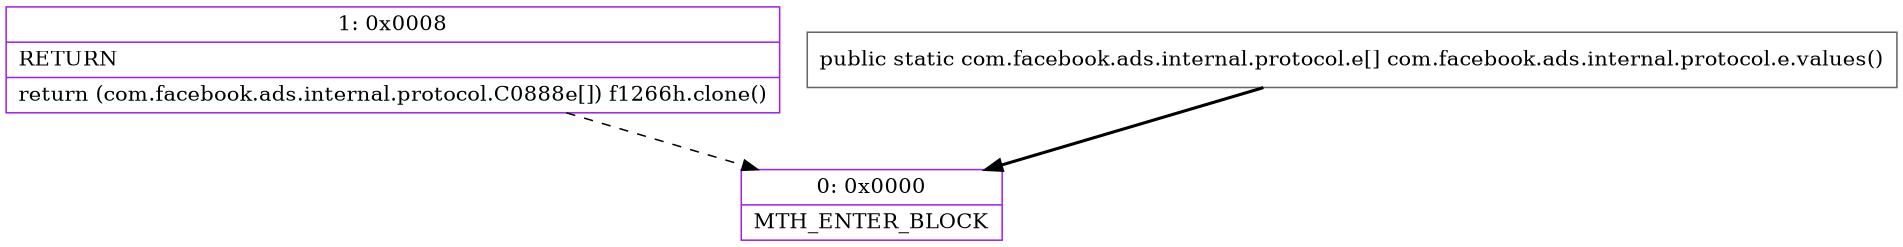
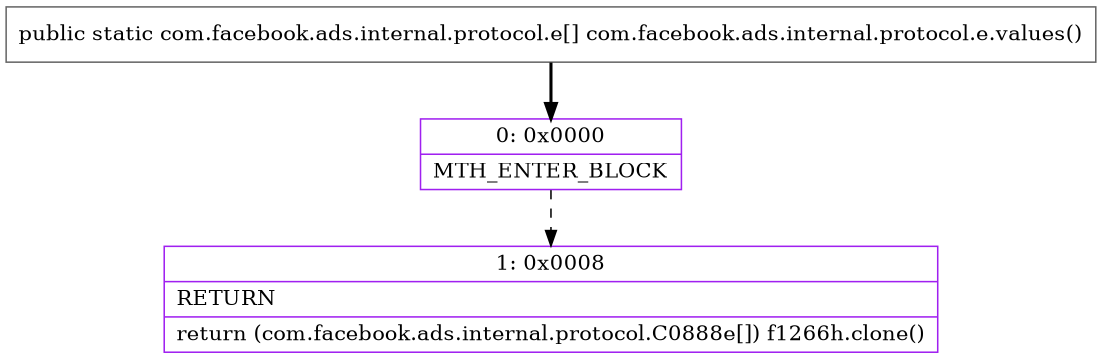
  digraph {
    node [shape=record color=purple]
    n1 [label="{0\:\ 0x0000|MTH_ENTER_BLOCK\l}"]
    n2 [label="{1\:\ 0x0008|RETURN\l|return (com.facebook.ads.internal.protocol.C0888e[]) f1266h.clone()\l}"]
    n3 [label="{public static com.facebook.ads.internal.protocol.e[] com.facebook.ads.internal.protocol.e.values() }" color=gray40]
-   n2 -> n1 [style=dashed]
+   n1 -> n2 [style=dashed]
    n3 -> n1 [style=bold]
  }
